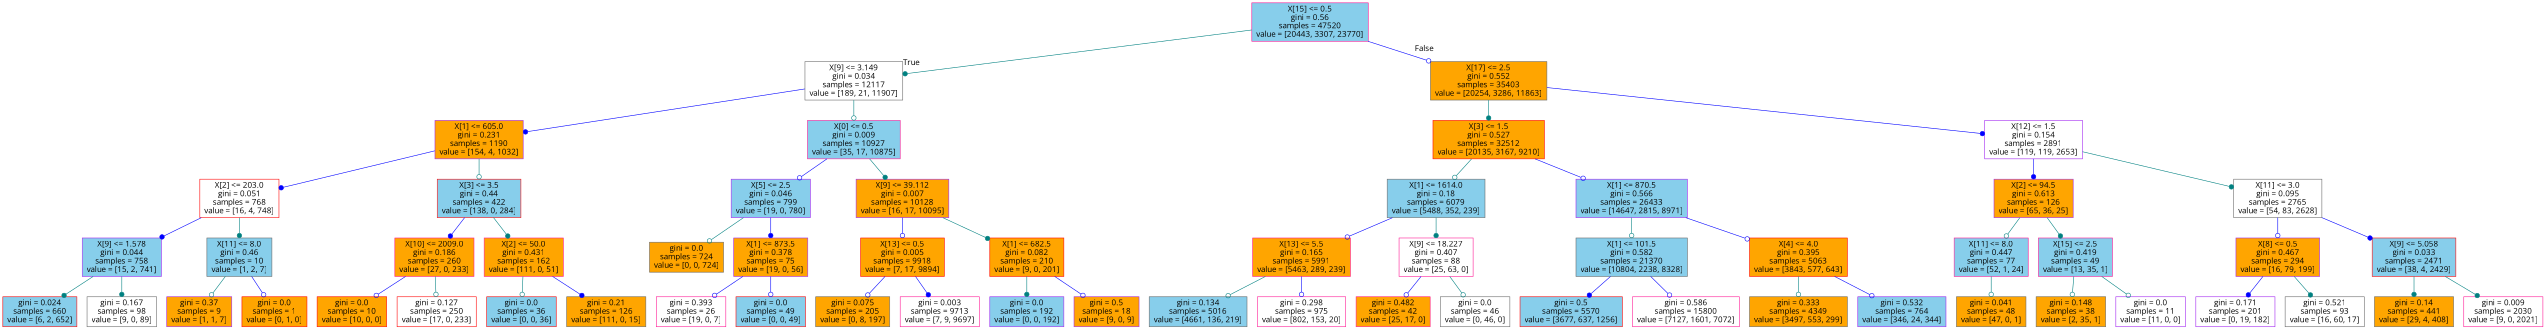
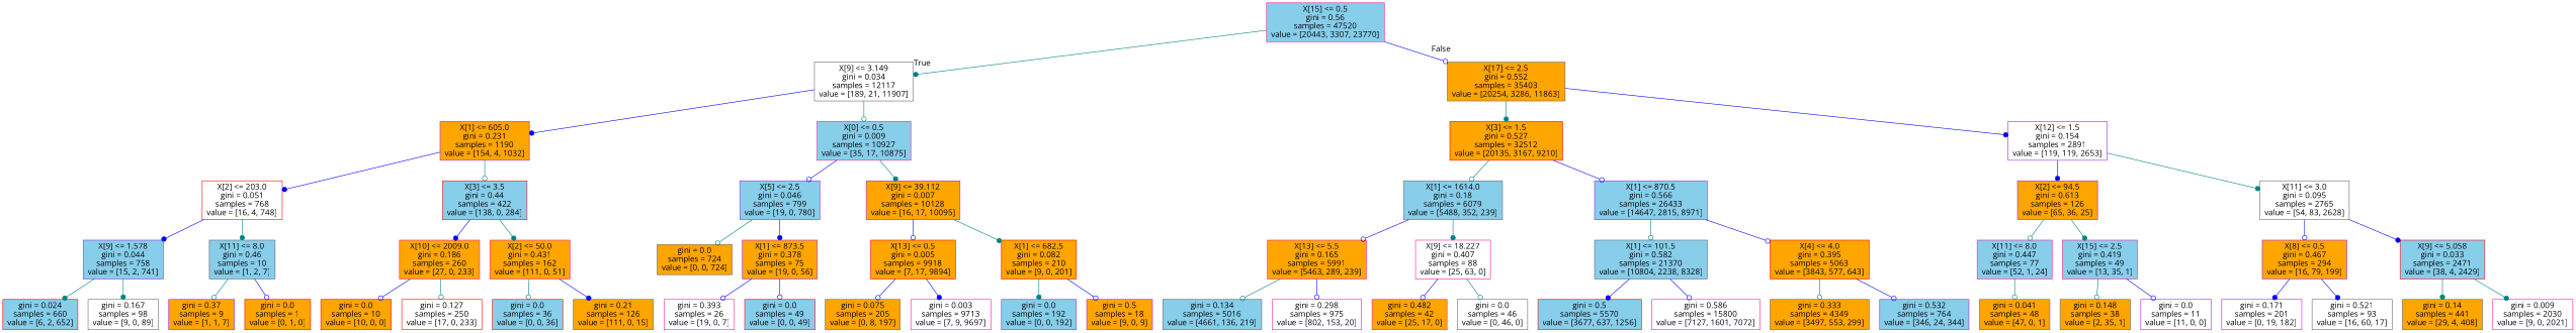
  digraph {
    fontname="Open Sans"
    node [color=gray40 fillcolor=orange fontname="Open Sans" shape=box style=filled]
    edge [arrowhead=odot color=blue fontname="Open Sans"]
    n1 [color=deeppink fillcolor=skyblue label="X[15] <= 0.5\ngini = 0.56\nsamples = 47520\nvalue = [20443, 3307, 23770]"]
    n2 [fillcolor=white label="X[9] <= 3.149\ngini = 0.034\nsamples = 12117\nvalue = [189, 21, 11907]"]
    n3 [label="X[17] <= 2.5\ngini = 0.552\nsamples = 35403\nvalue = [20254, 3286, 11863]"]
    n4 [color=purple label="X[1] <= 605.0\ngini = 0.231\nsamples = 1190\nvalue = [154, 4, 1032]"]
    n5 [color=deeppink fillcolor=skyblue label="X[0] <= 0.5\ngini = 0.009\nsamples = 10927\nvalue = [35, 17, 10875]"]
    n6 [color=red label="X[3] <= 1.5\ngini = 0.527\nsamples = 32512\nvalue = [20135, 3167, 9210]"]
    n7 [color=purple fillcolor=white label="X[12] <= 1.5\ngini = 0.154\nsamples = 2891\nvalue = [119, 119, 2653]"]
    n8 [color=red fillcolor=white label="X[2] <= 203.0\ngini = 0.051\nsamples = 768\nvalue = [16, 4, 748]"]
    n9 [color=red fillcolor=skyblue label="X[3] <= 3.5\ngini = 0.44\nsamples = 422\nvalue = [138, 0, 284]"]
    n10 [color=purple fillcolor=skyblue label="X[5] <= 2.5\ngini = 0.046\nsamples = 799\nvalue = [19, 0, 780]"]
    n11 [color=purple label="X[9] <= 39.112\ngini = 0.007\nsamples = 10128\nvalue = [16, 17, 10095]"]
    n12 [color=purple fillcolor=skyblue label="X[9] <= 1.578\ngini = 0.044\nsamples = 758\nvalue = [15, 2, 741]"]
    n13 [fillcolor=skyblue label="X[11] <= 8.0\ngini = 0.46\nsamples = 10\nvalue = [1, 2, 7]"]
    n14 [color=deeppink label="X[10] <= 2009.0\ngini = 0.186\nsamples = 260\nvalue = [27, 0, 233]"]
    n15 [color=deeppink label="X[2] <= 50.0\ngini = 0.431\nsamples = 162\nvalue = [111, 0, 51]"]
    n16 [color=red fillcolor=skyblue label="gini = 0.024\nsamples = 660\nvalue = [6, 2, 652]"]
    n17 [fillcolor=white label="gini = 0.167\nsamples = 98\nvalue = [9, 0, 89]"]
    n18 [color=purple label="gini = 0.37\nsamples = 9\nvalue = [1, 1, 7]"]
    n19 [color=red label="gini = 0.0\nsamples = 1\nvalue = [0, 1, 0]"]
    n20 [color=red label="gini = 0.0\nsamples = 10\nvalue = [10, 0, 0]"]
    n21 [color=red fillcolor=white label="gini = 0.127\nsamples = 250\nvalue = [17, 0, 233]"]
    n22 [color=red fillcolor=skyblue label="gini = 0.0\nsamples = 36\nvalue = [0, 0, 36]"]
    n23 [label="gini = 0.21\nsamples = 126\nvalue = [111, 0, 15]"]
    n24 [label="gini = 0.0\nsamples = 724\nvalue = [0, 0, 724]"]
    n25 [color=purple label="X[1] <= 873.5\ngini = 0.378\nsamples = 75\nvalue = [19, 0, 56]"]
    n26 [color=red label="X[13] <= 0.5\ngini = 0.005\nsamples = 9918\nvalue = [7, 17, 9894]"]
    n27 [color=red label="X[1] <= 682.5\ngini = 0.082\nsamples = 210\nvalue = [9, 0, 201]"]
    n28 [color=deeppink fillcolor=white label="gini = 0.393\nsamples = 26\nvalue = [19, 0, 7]"]
    n29 [color=red fillcolor=skyblue label="gini = 0.0\nsamples = 49\nvalue = [0, 0, 49]"]
    n30 [label="gini = 0.075\nsamples = 205\nvalue = [0, 8, 197]"]
    n31 [color=deeppink fillcolor=white label="gini = 0.003\nsamples = 9713\nvalue = [7, 9, 9697]"]
    n32 [color=purple fillcolor=skyblue label="gini = 0.0\nsamples = 192\nvalue = [0, 0, 192]"]
    n33 [color=purple label="gini = 0.5\nsamples = 18\nvalue = [9, 0, 9]"]
    n34 [fillcolor=skyblue label="X[1] <= 1614.0\ngini = 0.18\nsamples = 6079\nvalue = [5488, 352, 239]"]
    n35 [color=purple fillcolor=skyblue label="X[1] <= 870.5\ngini = 0.566\nsamples = 26433\nvalue = [14647, 2815, 8971]"]
    n36 [color=purple label="X[2] <= 94.5\ngini = 0.613\nsamples = 126\nvalue = [65, 36, 25]"]
    n37 [fillcolor=white label="X[11] <= 3.0\ngini = 0.095\nsamples = 2765\nvalue = [54, 83, 2628]"]
    n38 [color=deeppink label="X[13] <= 5.5\ngini = 0.165\nsamples = 5991\nvalue = [5463, 289, 239]"]
    n39 [color=deeppink fillcolor=white label="X[9] <= 18.227\ngini = 0.407\nsamples = 88\nvalue = [25, 63, 0]"]
    n40 [fillcolor=skyblue label="X[1] <= 101.5\ngini = 0.582\nsamples = 21370\nvalue = [10804, 2238, 8328]"]
    n41 [color=red label="X[4] <= 4.0\ngini = 0.395\nsamples = 5063\nvalue = [3843, 577, 643]"]
    n42 [fillcolor=skyblue label="gini = 0.134\nsamples = 5016\nvalue = [4661, 136, 219]"]
    n43 [color=deeppink fillcolor=white label="gini = 0.298\nsamples = 975\nvalue = [802, 153, 20]"]
    n44 [color=deeppink label="gini = 0.482\nsamples = 42\nvalue = [25, 17, 0]"]
    n45 [fillcolor=white label="gini = 0.0\nsamples = 46\nvalue = [0, 46, 0]"]
    n46 [color=red fillcolor=skyblue label="gini = 0.5\nsamples = 5570\nvalue = [3677, 637, 1256]"]
    n47 [color=deeppink fillcolor=white label="gini = 0.586\nsamples = 15800\nvalue = [7127, 1601, 7072]"]
    n48 [label="gini = 0.333\nsamples = 4349\nvalue = [3497, 553, 299]"]
    n49 [color=purple fillcolor=skyblue label="gini = 0.532\nsamples = 764\nvalue = [346, 24, 344]"]
    n50 [color=deeppink fillcolor=skyblue label="X[11] <= 8.0\ngini = 0.447\nsamples = 77\nvalue = [52, 1, 24]"]
    n51 [color=deeppink fillcolor=skyblue label="X[15] <= 2.5\ngini = 0.419\nsamples = 49\nvalue = [13, 35, 1]"]
    n52 [color=purple label="X[8] <= 0.5\ngini = 0.467\nsamples = 294\nvalue = [16, 79, 199]"]
    n53 [color=red fillcolor=skyblue label="X[9] <= 5.058\ngini = 0.033\nsamples = 2471\nvalue = [38, 4, 2429]"]
    n54 [label="gini = 0.041\nsamples = 48\nvalue = [47, 0, 1]"]
    n55 [label="gini = 0.148\nsamples = 38\nvalue = [2, 35, 1]"]
    n56 [color=purple fillcolor=white label="gini = 0.0\nsamples = 11\nvalue = [11, 0, 0]"]
    n57 [color=purple fillcolor=white label="gini = 0.171\nsamples = 201\nvalue = [0, 19, 182]"]
    n58 [fillcolor=white label="gini = 0.521\nsamples = 93\nvalue = [16, 60, 17]"]
    n59 [label="gini = 0.14\nsamples = 441\nvalue = [29, 4, 408]"]
    n60 [color=deeppink fillcolor=white label="gini = 0.009\nsamples = 2030\nvalue = [9, 0, 2021]"]
    n1 -> n2 [arrowhead=dot color=teal headlabel=True labelangle=45 labeldistance=2.5]
    n1 -> n3 [headlabel=False labelangle=-45 labeldistance=2.5]
    n2 -> n4 [arrowhead=dot]
    n2 -> n5 [color=teal]
    n3 -> n6 [arrowhead=dot color=teal]
    n3 -> n7 [arrowhead=dot]
    n4 -> n8 [arrowhead=dot]
    n4 -> n9 [color=teal]
    n5 -> n10
    n5 -> n11 [arrowhead=dot color=teal]
    n6 -> n34 [color=teal]
    n6 -> n35
    n7 -> n36 [arrowhead=dot]
    n7 -> n37 [arrowhead=dot color=teal]
    n8 -> n12 [arrowhead=dot]
    n8 -> n13 [arrowhead=dot color=teal]
    n9 -> n14 [arrowhead=dot]
    n9 -> n15 [arrowhead=dot color=teal]
    n10 -> n24 [color=teal]
    n10 -> n25 [arrowhead=dot]
    n11 -> n26
    n11 -> n27 [arrowhead=dot color=teal]
    n12 -> n16 [arrowhead=dot color=teal]
    n12 -> n17 [arrowhead=dot color=teal]
    n13 -> n18 [color=teal]
    n13 -> n19
    n14 -> n20
    n14 -> n21 [color=teal]
    n15 -> n22 [color=teal]
    n15 -> n23 [arrowhead=dot]
    n25 -> n28
    n25 -> n29
    n26 -> n30
    n26 -> n31 [arrowhead=dot]
    n27 -> n32 [arrowhead=dot color=teal]
    n27 -> n33
    n34 -> n38
    n34 -> n39 [arrowhead=dot color=teal]
    n35 -> n40 [color=teal]
    n35 -> n41
    n36 -> n50 [color=teal]
    n36 -> n51 [arrowhead=dot color=teal]
    n37 -> n52
    n37 -> n53 [arrowhead=dot]
    n38 -> n42 [color=teal]
    n38 -> n43
    n39 -> n44
    n39 -> n45 [color=teal]
    n40 -> n46 [arrowhead=dot]
    n40 -> n47
    n41 -> n48 [color=teal]
    n41 -> n49
    n50 -> n54 [color=teal]
    n51 -> n55 [color=teal]
-   n51 -> n56 [color=teal]
+   n51 -> n56
    n52 -> n57 [arrowhead=dot]
-   n52 -> n58 [arrowhead=dot color=teal]
+   n52 -> n58 [arrowhead=dot]
    n53 -> n59 [arrowhead=dot color=teal]
    n53 -> n60 [arrowhead=dot color=teal]
  }
